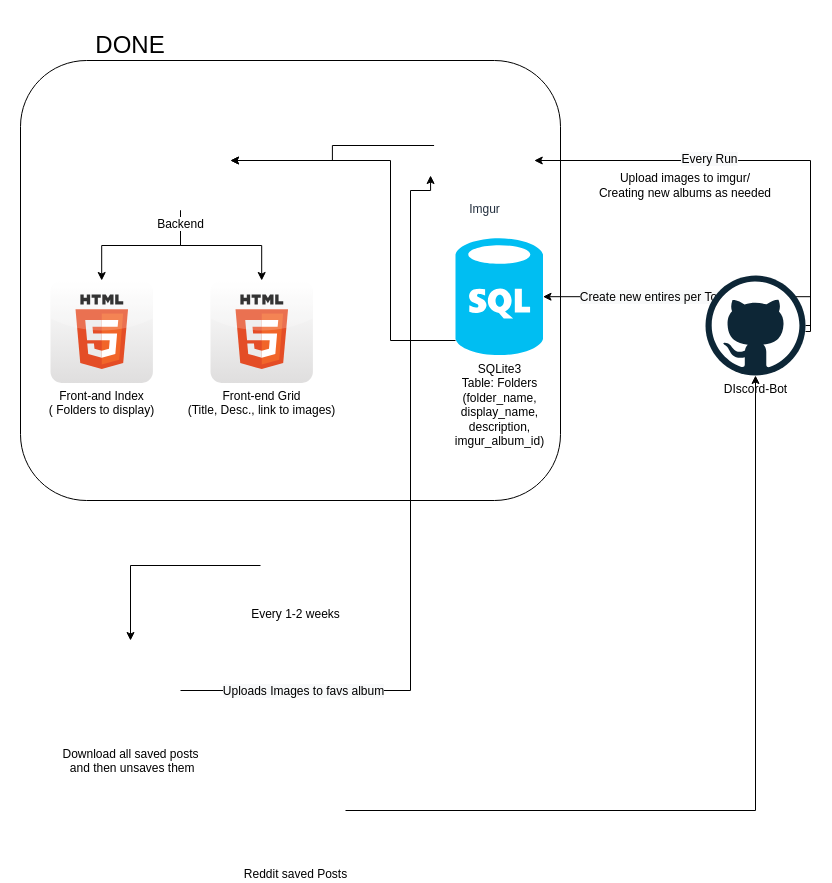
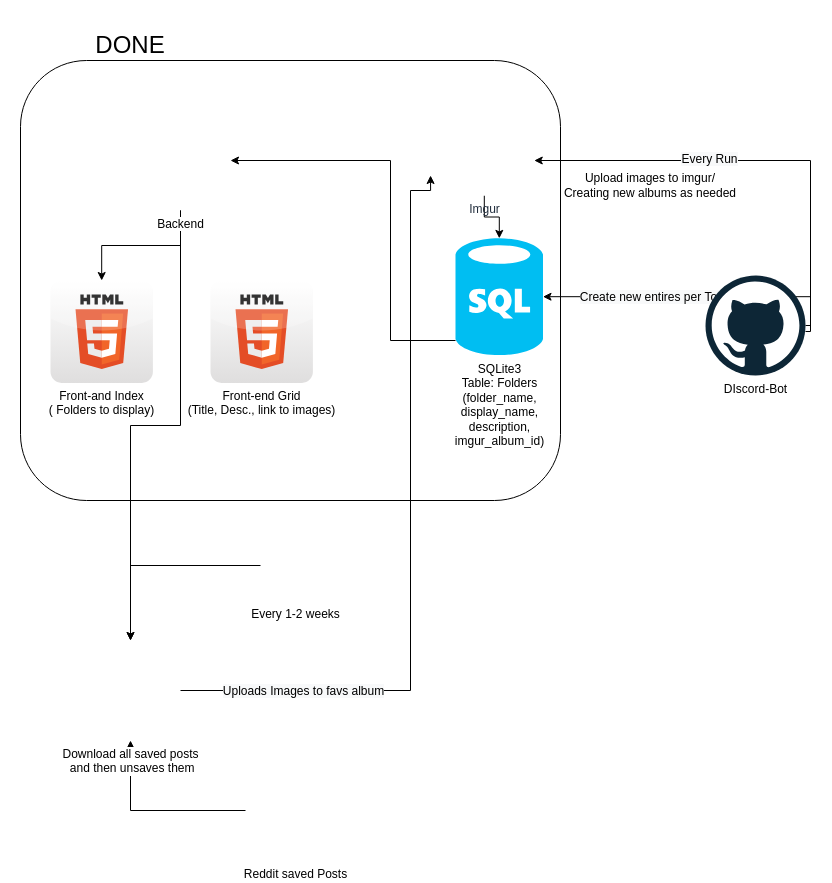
  <mxCell id="0" />
  <mxCell id="1" parent="0" />
  <mxCell id="2" value="" style="rounded=1;whiteSpace=wrap;html=1;fillColor=none;" vertex="1" parent="1"><mxGeometry x="20" y="60" width="540" height="440" as="geometry" /></mxCell>
  <mxCell id="3" style="edgeStyle=orthogonalEdgeStyle;rounded=0;orthogonalLoop=1;jettySize=auto;html=1;" parent="1" source="5" target="6" edge="1"><mxGeometry relative="1" as="geometry" /></mxCell>
- <mxCell id="4" style="edgeStyle=orthogonalEdgeStyle;rounded=0;orthogonalLoop=1;jettySize=auto;html=1;" parent="1" source="5" target="7" edge="1"><mxGeometry relative="1" as="geometry" /></mxCell>
+ <mxCell id="4" style="edgeStyle=orthogonalEdgeStyle;rounded=0;orthogonalLoop=1;jettySize=auto;html=1;" parent="1" source="5" target="24" edge="1"><mxGeometry relative="1" as="geometry" /></mxCell>
  <mxCell id="5" value="Backend&lt;br&gt;" style="shape=image;html=1;verticalAlign=top;verticalLabelPosition=bottom;labelBackgroundColor=#ffffff;imageAspect=0;aspect=fixed;image=https://cdn0.iconfinder.com/data/icons/long-shadow-web-icons/512/nodejs-128.png" parent="1" vertex="1"><mxGeometry x="130" y="110" width="100" height="100" as="geometry" /></mxCell>
  <mxCell id="6" value="Front-and Index&lt;br&gt;( Folders to display)" style="dashed=0;outlineConnect=0;html=1;align=center;labelPosition=center;verticalLabelPosition=bottom;verticalAlign=top;shape=mxgraph.webicons.html5;gradientColor=#DFDEDE" parent="1" vertex="1"><mxGeometry x="50" y="280" width="102.4" height="102.4" as="geometry" /></mxCell>
  <mxCell id="7" value="Front-end Grid&lt;br&gt;(Title, Desc., link to images)" style="dashed=0;outlineConnect=0;html=1;align=center;labelPosition=center;verticalLabelPosition=bottom;verticalAlign=top;shape=mxgraph.webicons.html5;gradientColor=#DFDEDE" parent="1" vertex="1"><mxGeometry x="210" y="280" width="102.4" height="102.4" as="geometry" /></mxCell>
  <mxCell id="8" style="edgeStyle=orthogonalEdgeStyle;rounded=0;orthogonalLoop=1;jettySize=auto;html=1;entryX=1;entryY=0.5;entryDx=0;entryDy=0;" parent="1" source="9" target="5" edge="1"><mxGeometry relative="1" as="geometry"><Array as="points"><mxPoint x="390" y="340" /><mxPoint x="390" y="160" /></Array></mxGeometry></mxCell>
  <mxCell id="9" value="SQLite3&lt;br&gt;Table: Folders&lt;br&gt;(folder_name,&lt;br&gt;display_name,&lt;br&gt;description,&lt;br&gt;imgur_album_id)" style="verticalLabelPosition=bottom;html=1;verticalAlign=top;align=center;strokeColor=none;fillColor=#00BEF2;shape=mxgraph.azure.sql_database;" parent="1" vertex="1"><mxGeometry x="455" y="237.87" width="87.5" height="116.67" as="geometry" /></mxCell>
  <mxCell id="10" style="edgeStyle=orthogonalEdgeStyle;rounded=0;orthogonalLoop=1;jettySize=auto;html=1;entryX=1;entryY=0.5;entryDx=0;entryDy=0;entryPerimeter=0;" parent="1" source="14" target="9" edge="1"><mxGeometry relative="1" as="geometry"><Array as="points"><mxPoint x="810" y="331" /></Array></mxGeometry></mxCell>
  <mxCell id="11" value="&lt;span style=&quot;font-size: 12px; background-color: rgb(248, 249, 250);&quot;&gt;Create new entires per&amp;nbsp;Tournament&amp;nbsp;&lt;/span&gt;" style="edgeLabel;html=1;align=center;verticalAlign=middle;resizable=0;points=[];" parent="10" vertex="1" connectable="0"><mxGeometry x="0.283" y="2" relative="1" as="geometry"><mxPoint x="22" y="-2" as="offset" /></mxGeometry></mxCell>
  <mxCell id="12" style="edgeStyle=orthogonalEdgeStyle;rounded=0;orthogonalLoop=1;jettySize=auto;html=1;" parent="1" source="14" target="16" edge="1"><mxGeometry relative="1" as="geometry"><mxPoint x="540" y="160" as="targetPoint" /><Array as="points"><mxPoint x="810" y="160" /></Array></mxGeometry></mxCell>
  <mxCell id="13" value="&lt;span style=&quot;font-size: 12px; background-color: rgb(248, 249, 250);&quot;&gt;Every Run&lt;/span&gt;" style="edgeLabel;html=1;align=center;verticalAlign=middle;resizable=0;points=[];" parent="12" vertex="1" connectable="0"><mxGeometry x="0.218" y="-2" relative="1" as="geometry"><mxPoint as="offset" /></mxGeometry></mxCell>
  <mxCell id="14" value="DIscord-Bot" style="dashed=0;outlineConnect=0;html=1;align=center;labelPosition=center;verticalLabelPosition=bottom;verticalAlign=top;shape=mxgraph.weblogos.github" parent="1" vertex="1"><mxGeometry x="705" y="275" width="100" height="100" as="geometry" /></mxCell>
- <mxCell id="15" style="edgeStyle=orthogonalEdgeStyle;rounded=0;orthogonalLoop=1;jettySize=auto;html=1;entryX=1;entryY=0.5;entryDx=0;entryDy=0;" parent="1" source="16" target="5" edge="1"><mxGeometry relative="1" as="geometry" /></mxCell>
+ <mxCell id="15" style="edgeStyle=orthogonalEdgeStyle;rounded=0;orthogonalLoop=1;jettySize=auto;html=1;" parent="1" source="16" target="9" edge="1"><mxGeometry relative="1" as="geometry" /></mxCell>
  <mxCell id="16" value="Imgur" style="sketch=0;outlineConnect=0;fontColor=#232F3E;gradientColor=none;fillColor=#FFFFFF;strokeColor=none;dashed=0;verticalLabelPosition=bottom;verticalAlign=top;align=center;html=1;fontSize=12;fontStyle=0;aspect=fixed;pointerEvents=1;shape=mxgraph.aws4.container_registry_image;" parent="1" vertex="1"><mxGeometry x="433.75" y="95" width="100" height="100" as="geometry" /></mxCell>
- <mxCell id="17" value="&lt;span style=&quot;&quot;&gt;Upload images to imgur/&lt;/span&gt;&lt;br style=&quot;&quot;&gt;&lt;span style=&quot;&quot;&gt;Creating new albums as needed&lt;/span&gt;" style="text;html=1;strokeColor=none;fillColor=none;align=center;verticalAlign=middle;whiteSpace=wrap;rounded=0;" parent="1" vertex="1"><mxGeometry x="595" y="170" width="180" height="30" as="geometry" /></mxCell>
- <mxCell id="18" style="edgeStyle=orthogonalEdgeStyle;rounded=0;orthogonalLoop=1;jettySize=auto;html=1;" parent="1" source="19" target="14" edge="1"><mxGeometry relative="1" as="geometry" /></mxCell>
+ <mxCell id="17" value="&lt;span style=&quot;&quot;&gt;Upload images to imgur/&lt;/span&gt;&lt;br style=&quot;&quot;&gt;&lt;span style=&quot;&quot;&gt;Creating new albums as needed&lt;/span&gt;" style="text;html=1;strokeColor=none;fillColor=none;align=center;verticalAlign=middle;whiteSpace=wrap;rounded=0;" parent="1" vertex="1"><mxGeometry x="560" y="170" width="180" height="30" as="geometry" /></mxCell>
+ <mxCell id="18" style="edgeStyle=orthogonalEdgeStyle;rounded=0;orthogonalLoop=1;jettySize=auto;html=1;" parent="1" source="19" target="24" edge="1"><mxGeometry relative="1" as="geometry" /></mxCell>
  <mxCell id="19" value="Reddit saved Posts" style="shape=image;html=1;verticalAlign=top;verticalLabelPosition=bottom;labelBackgroundColor=#ffffff;imageAspect=0;aspect=fixed;image=https://cdn2.iconfinder.com/data/icons/social-media-flat-7/64/Social-media_Reddit-128.png" parent="1" vertex="1"><mxGeometry x="245" y="760" width="100" height="100" as="geometry" /></mxCell>
  <mxCell id="20" style="edgeStyle=orthogonalEdgeStyle;rounded=0;orthogonalLoop=1;jettySize=auto;html=1;entryX=0.5;entryY=0;entryDx=0;entryDy=0;" parent="1" source="21" target="24" edge="1"><mxGeometry relative="1" as="geometry" /></mxCell>
  <mxCell id="21" value="Every 1-2 weeks" style="shape=image;html=1;verticalAlign=top;verticalLabelPosition=bottom;labelBackgroundColor=#ffffff;imageAspect=0;aspect=fixed;image=https://cdn1.iconfinder.com/data/icons/Futurosoft%20Icons%200.5.2/128x128/apps/clock.png" parent="1" vertex="1"><mxGeometry x="260" y="530" width="70" height="70" as="geometry" /></mxCell>
  <mxCell id="22" style="edgeStyle=orthogonalEdgeStyle;rounded=0;orthogonalLoop=1;jettySize=auto;html=1;entryX=-0.037;entryY=0.8;entryDx=0;entryDy=0;entryPerimeter=0;" parent="1" source="24" target="16" edge="1"><mxGeometry relative="1" as="geometry"><mxPoint x="410" y="180" as="targetPoint" /><Array as="points"><mxPoint x="410" y="690" /><mxPoint x="410" y="190" /></Array></mxGeometry></mxCell>
  <mxCell id="23" value="&lt;span style=&quot;font-size: 12px; background-color: rgb(248, 249, 250);&quot;&gt;Uploads Images to favs album&lt;/span&gt;" style="edgeLabel;html=1;align=center;verticalAlign=middle;resizable=0;points=[];" parent="22" vertex="1" connectable="0"><mxGeometry x="-0.73" relative="1" as="geometry"><mxPoint x="19" as="offset" /></mxGeometry></mxCell>
  <mxCell id="24" value="Download all saved posts&lt;br&gt;&amp;nbsp;and then unsaves them" style="shape=image;html=1;verticalAlign=top;verticalLabelPosition=bottom;labelBackgroundColor=#ffffff;imageAspect=0;aspect=fixed;image=https://cdn1.iconfinder.com/data/icons/ionicons-fill-vol-2/512/logo-python-128.png" parent="1" vertex="1"><mxGeometry x="80" y="640" width="100" height="100" as="geometry" /></mxCell>
  <mxCell id="25" value="&lt;font style=&quot;font-size: 24px&quot;&gt;DONE&lt;/font&gt;" style="text;html=1;strokeColor=none;fillColor=none;align=center;verticalAlign=middle;whiteSpace=wrap;rounded=0;" vertex="1" parent="1"><mxGeometry x="65" y="20" width="130" height="50" as="geometry" /></mxCell>
